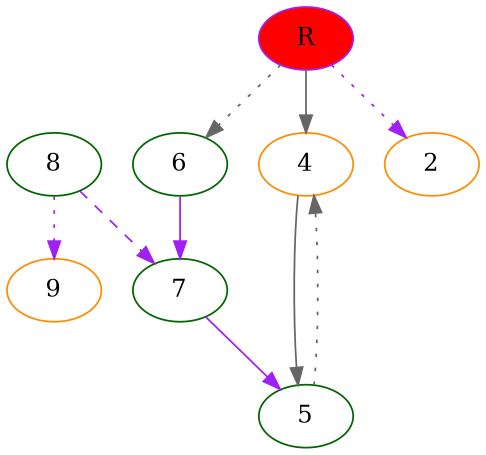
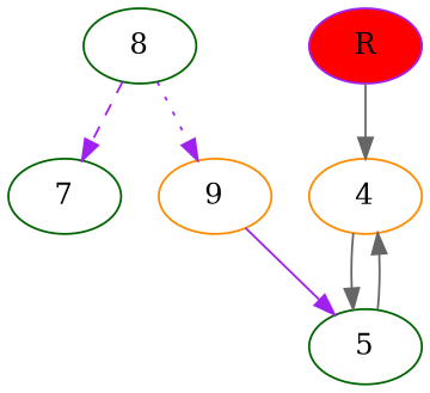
  digraph {
    node [color=darkgreen]
    edge [color=purple style=solid]
    4 [color=darkorange]
    5
    8
    7
    9 [color=darkorange]
-   6
    R [color=purple fillcolor="#ff0000" style=filled]
-   2 [color=darkorange]
    4 -> 5 [color=gray40]
-   5 -> 4 [color=gray40 style=dotted]
+   5 -> 4 [color=gray40]
    8 -> 7 [style=dashed]
    8 -> 9 [style=dotted]
-   7 -> 5
-   6 -> 7
+   9 -> 5
    R -> 4 [color=gray40]
-   R -> 6 [color=gray40 style=dotted]
-   R -> 2 [style=dotted]
  }
